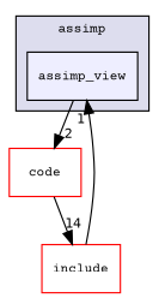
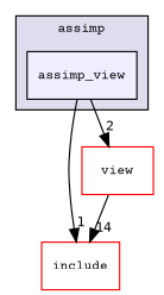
  digraph {
    compound=true
    fontname="Courier Prime"
    node [fillcolor=white fontname="Courier Prime" fontsize=10 shape=box style=filled color=red]
    edge [fontname="Courier Prime" labeldistance=1.5 labelfontname=Helvetica labelfontsize=10]
    n1 [fillcolor="#eeeeff" label=assimp_view pencolor=black color=""]
    n2 [label=include]
-   n3 [label=code]
+   n3 [label=view]
    subgraph cluster_1 {
      bgcolor="#ddddee"
      fontsize=10
      label=assimp
      pencolor=black
      n1
    }
-   n2 -> n1 [headlabel=1]
+   n1 -> n2 [headlabel=1]
    n1 -> n3 [headlabel=2]
    n3 -> n2 [headlabel=14]
  }
